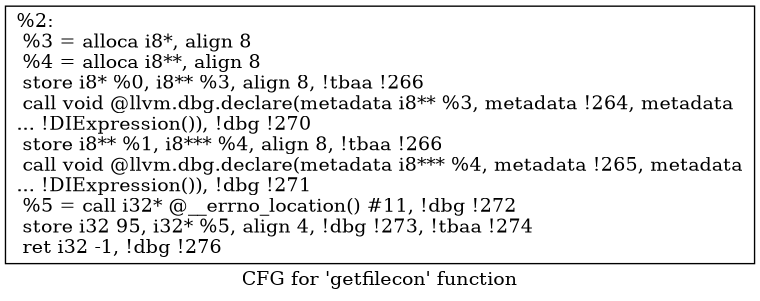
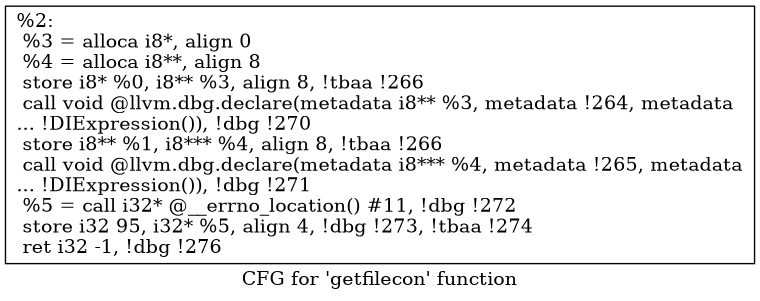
  digraph {
    label="CFG for 'getfilecon' function"
-   n1 [label="{%2:\l  %3 = alloca i8*, align 8\l  %4 = alloca i8**, align 8\l  store i8* %0, i8** %3, align 8, !tbaa !266\l  call void @llvm.dbg.declare(metadata i8** %3, metadata !264, metadata\l... !DIExpression()), !dbg !270\l  store i8** %1, i8*** %4, align 8, !tbaa !266\l  call void @llvm.dbg.declare(metadata i8*** %4, metadata !265, metadata\l... !DIExpression()), !dbg !271\l  %5 = call i32* @__errno_location() #11, !dbg !272\l  store i32 95, i32* %5, align 4, !dbg !273, !tbaa !274\l  ret i32 -1, !dbg !276\l}" shape=record]
+   n1 [label="{%2:\l  %3 = alloca i8*, align 0\l  %4 = alloca i8**, align 8\l  store i8* %0, i8** %3, align 8, !tbaa !266\l  call void @llvm.dbg.declare(metadata i8** %3, metadata !264, metadata\l... !DIExpression()), !dbg !270\l  store i8** %1, i8*** %4, align 8, !tbaa !266\l  call void @llvm.dbg.declare(metadata i8*** %4, metadata !265, metadata\l... !DIExpression()), !dbg !271\l  %5 = call i32* @__errno_location() #11, !dbg !272\l  store i32 95, i32* %5, align 4, !dbg !273, !tbaa !274\l  ret i32 -1, !dbg !276\l}" shape=record]
  }
